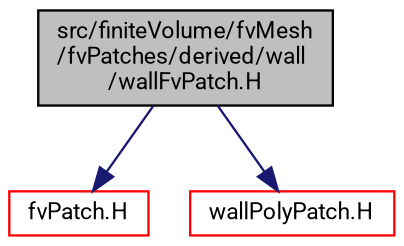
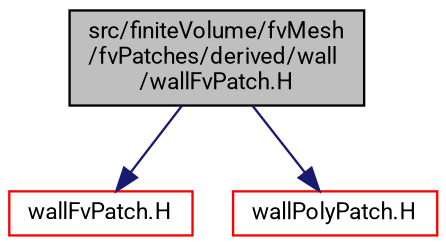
  digraph {
    fontname=Roboto
    node [color=red fontname=Roboto fontsize=10 shape=record]
    edge [color=midnightblue fontname=Roboto fontsize=10 labelfontname=FreeSans labelfontsize=10 style=solid]
    n1 [color=black fillcolor=grey75 fontcolor=black height=0.2 label="src/finiteVolume/fvMesh\l/fvPatches/derived/wall\l/wallFvPatch.H" style=filled width=0.4]
-   n2 [height=0.2 label="fvPatch.H" width=0.4]
+   n2 [height=0.2 label="wallFvPatch.H" width=0.4]
    n3 [height=0.2 label="wallPolyPatch.H" width=0.4]
    n1 -> n2
    n1 -> n3
  }
